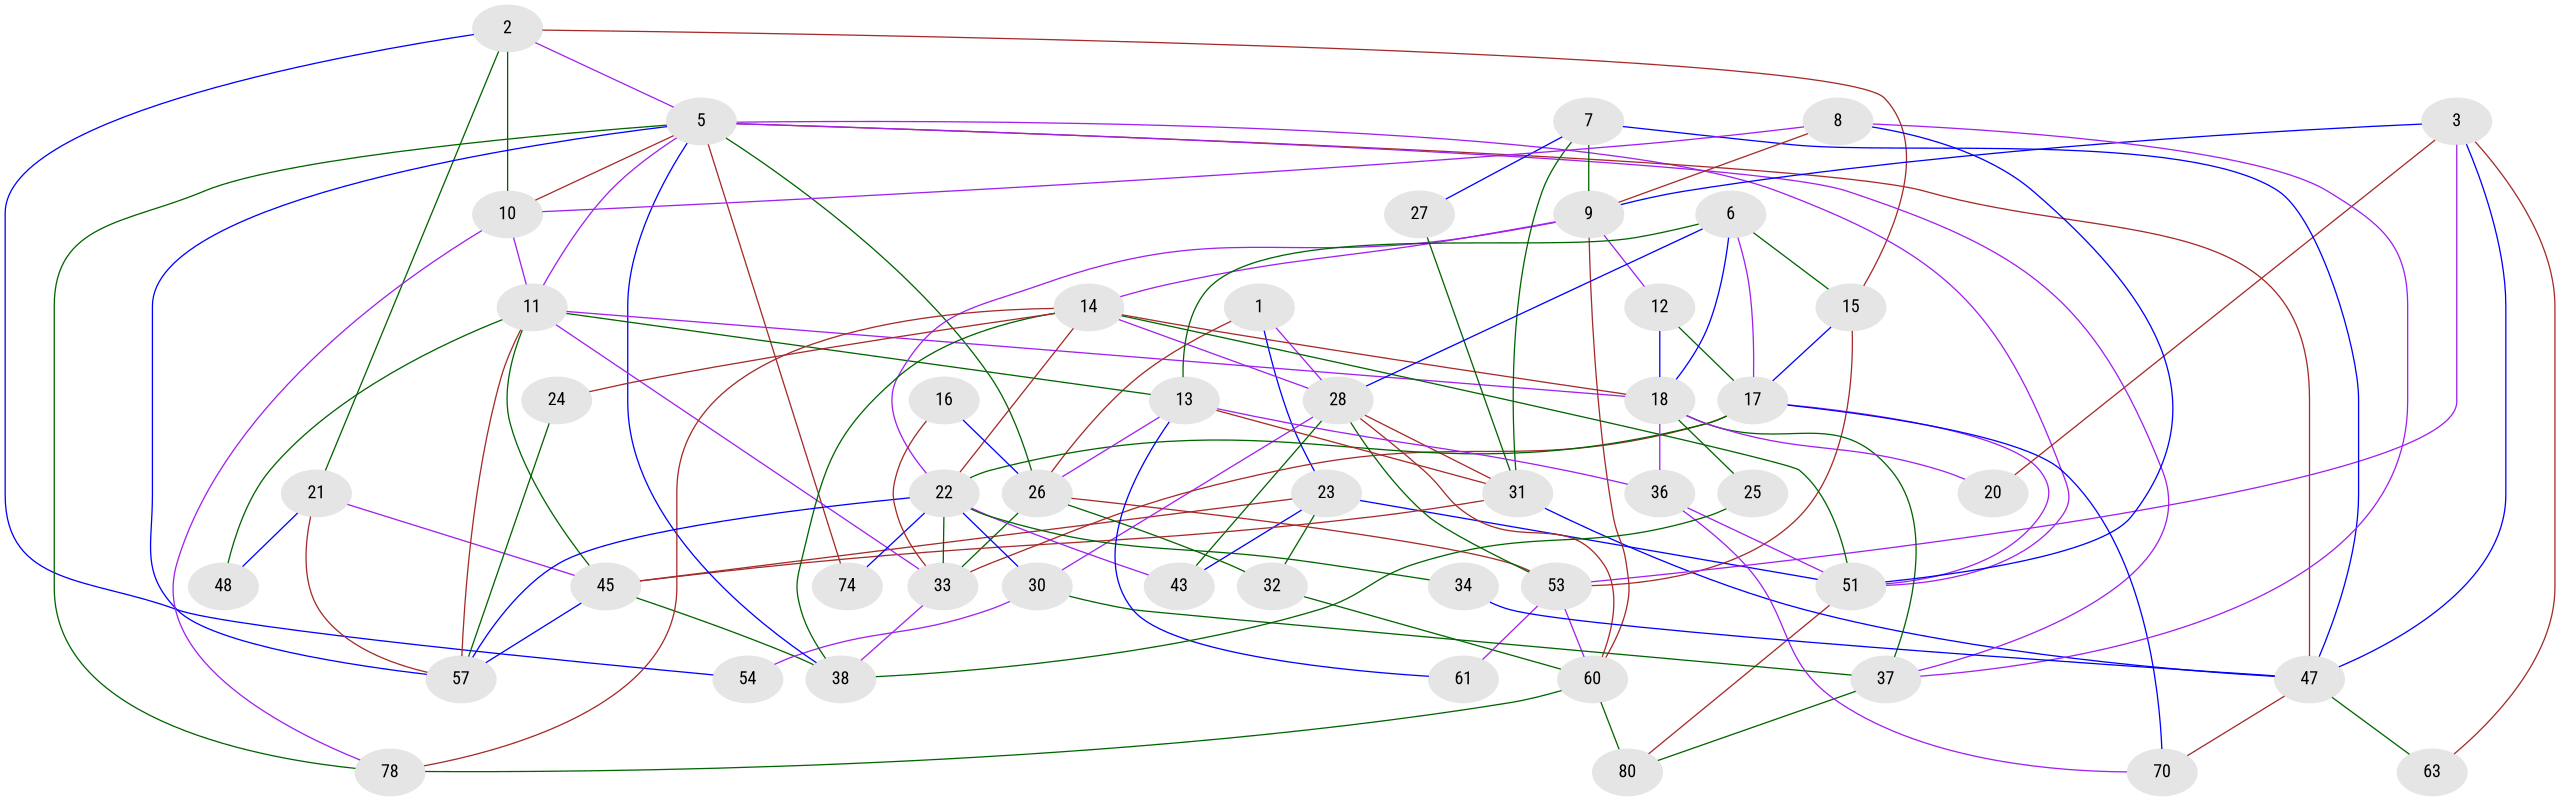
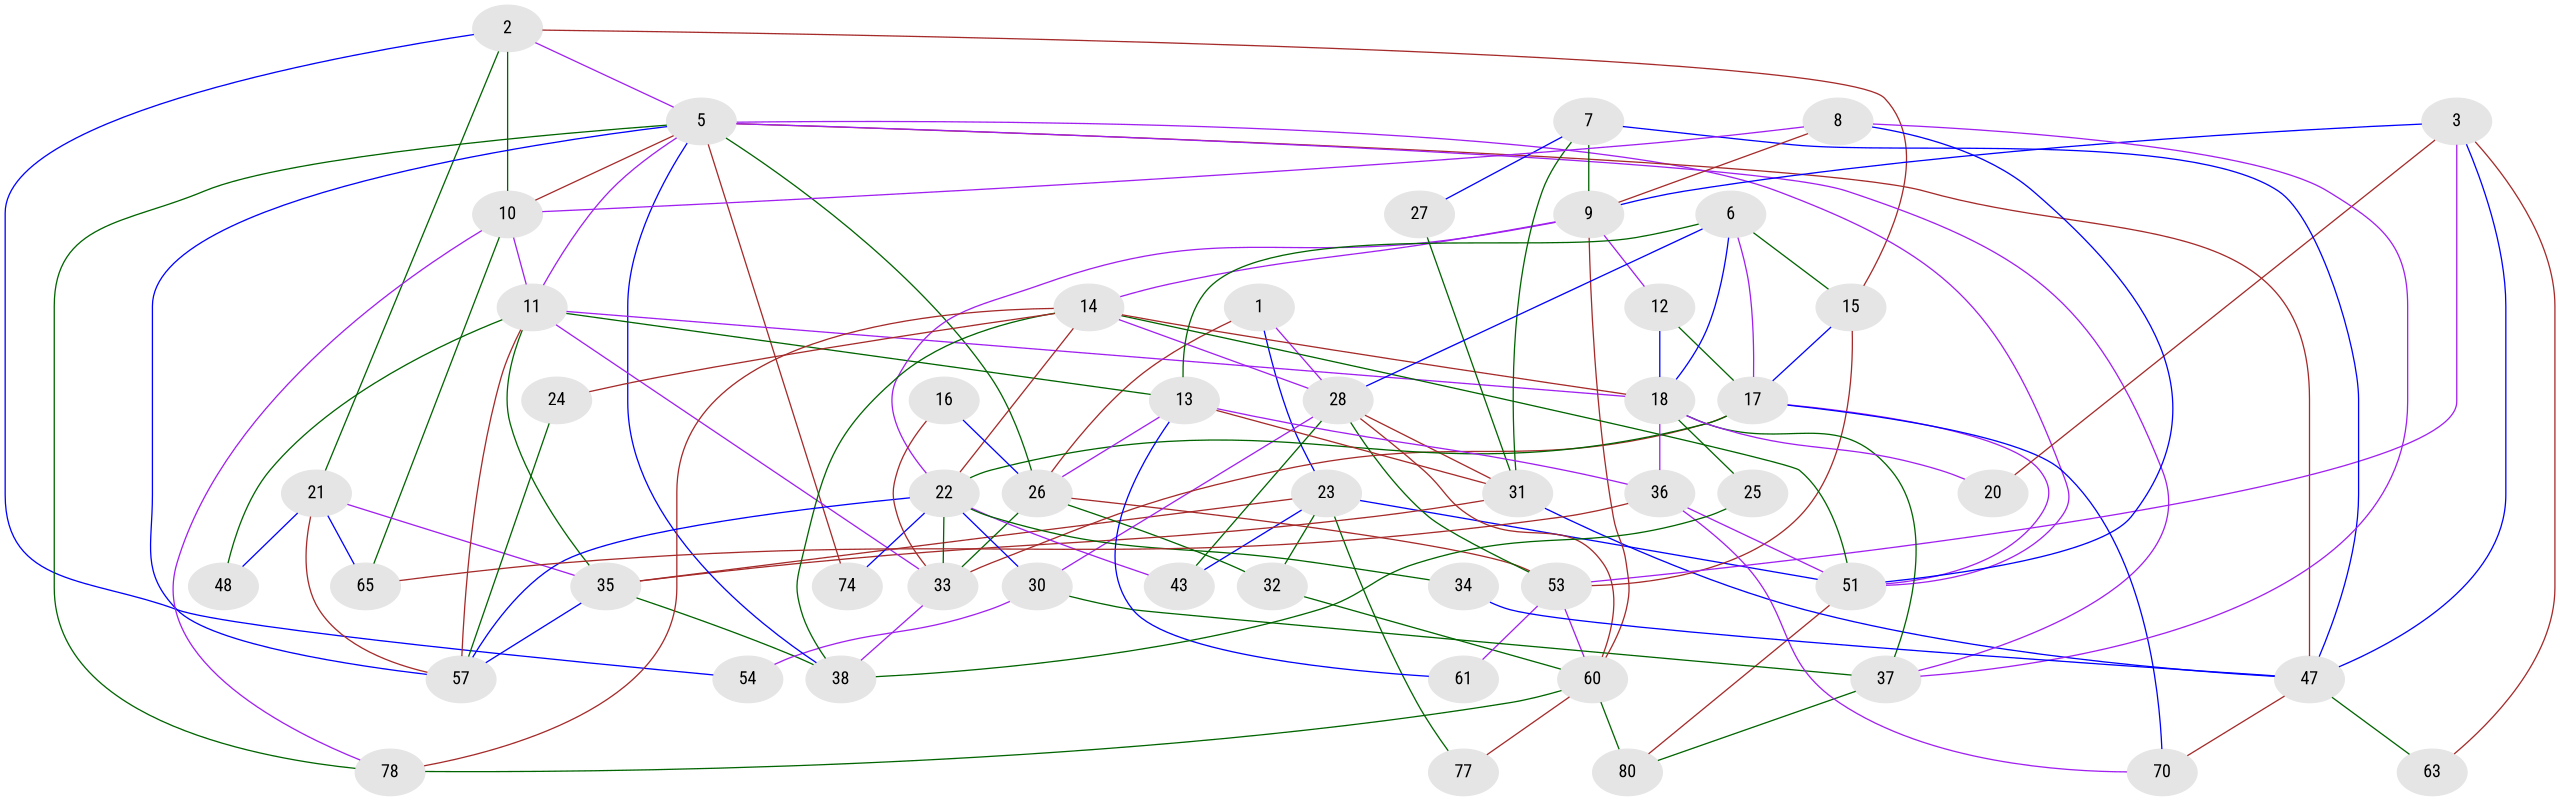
  graph {
    fontname="Roboto Condensed"
    node [color=gray90 fontname="Roboto Condensed" style=filled]
    edge [color=darkgreen fontname="Roboto Condensed"]
    1 [super="+7"]
    23 [super="+29"]
    26 [super="+49"]
    28 [super="+62"]
    51 [super="+56"]
-   35 [super="+73" label=45]
+   35 [super="+73"]
    43
    32
+   77
    53 [super="+81"]
    33
    31 [super="+67"]
    60 [super="+66"]
    30 [super="+82"]
    2 [super="+40"]
    5 [super="+19"]
    10 [super="+69"]
    15 [super="+68"]
    21 [super="+71"]
    54
    47 [super="+79"]
    11 [super="+64"]
    37 [super="+52"]
    38 [super="+44"]
    57 [super="+59"]
    74
    78
+   65 [super="+75"]
    17 [super="+42"]
    48
    3 [super="+41"]
    9 [super="+45"]
    20
    63
    12
    14 [super="+72"]
    22 [super="+76"]
    70
    61
    n40 [label=7 super="+50"]
    27
    13 [super="+46"]
    18 [super="+83"]
    80
    36 [super="+39"]
    6
    25
    8
    24
    34 [super="+55"]
    16 [super="+58"]
    1 -- 23 [color=blue]
    1 -- 26 [color=brown weight=2]
    1 -- 28 [color=purple]
    23 -- 51 [color=blue]
    23 -- 35 [color=brown]
    23 -- 43 [color=blue]
    23 -- 32
+   23 -- 77
    26 -- 32
    26 -- 53 [color=brown]
    26 -- 33
    28 -- 43
    28 -- 53
    28 -- 31 [color=brown]
    28 -- 60 [color=brown]
    28 -- 30 [color=purple]
    51 -- 80 [color=brown]
    35 -- 38
    35 -- 57 [color=blue]
    32 -- 60
    53 -- 60 [color=purple]
    53 -- 61 [color=purple]
    33 -- 38 [color=purple]
    31 -- 35 [color=brown]
    31 -- 47 [color=blue]
+   60 -- 77 [color=brown]
    60 -- 78
    60 -- 80 [weight=2]
    30 -- 54 [color=purple]
    30 -- 37 [weight=2]
    2 -- 5 [color=purple]
    2 -- 10
    2 -- 15 [color=brown]
    2 -- 21
    2 -- 54 [color=blue]
    5 -- 26
    5 -- 51 [color=purple]
    5 -- 10 [color=brown]
    5 -- 47 [color=brown weight=2]
    5 -- 11 [color=purple]
    5 -- 37 [color=purple]
    5 -- 38 [color=blue]
    5 -- 57 [color=blue]
    5 -- 74 [color=brown]
    5 -- 78
    10 -- 11 [color=purple]
    10 -- 78 [color=purple]
+   10 -- 65
    15 -- 53 [color=brown]
    15 -- 17 [color=blue]
    21 -- 35 [color=purple]
    21 -- 57 [color=brown]
+   21 -- 65 [color=blue weight=2]
    21 -- 48 [color=blue]
    47 -- 63
    47 -- 70 [color=brown]
    11 -- 35
    11 -- 33 [color=purple]
    11 -- 57 [color=brown]
    11 -- 48
    11 -- 13
    11 -- 18 [color=purple]
    37 -- 80
    17 -- 51 [color=purple]
    17 -- 33 [color=brown]
    17 -- 22
    17 -- 70 [color=blue]
    3 -- 53 [color=purple]
    3 -- 47 [color=blue]
    3 -- 9 [color=blue]
    3 -- 20 [color=brown]
    3 -- 63 [color=brown]
    9 -- 60 [color=brown]
    9 -- 12 [color=purple]
    9 -- 14 [color=purple]
    9 -- 22 [color=purple]
    12 -- 17
    12 -- 18 [color=blue]
    14 -- 28 [color=purple]
    14 -- 51
    14 -- 38
    14 -- 78 [color=brown]
    14 -- 22 [color=brown]
    14 -- 18 [color=brown]
    14 -- 24 [color=brown]
    22 -- 43 [color=purple]
    22 -- 33
    22 -- 30 [color=blue]
    22 -- 57 [color=blue]
    22 -- 74 [color=blue]
    22 -- 34
    n40 -- 31
    n40 -- 47 [color=blue]
    n40 -- 9 [weight=2]
    n40 -- 27 [color=blue]
    27 -- 31
    13 -- 26 [color=purple]
    13 -- 31 [color=brown]
    13 -- 61 [color=blue weight=2]
    13 -- 36 [color=purple]
    18 -- 37
    18 -- 20 [color=purple]
    18 -- 36 [color=purple]
    18 -- 25
    36 -- 51 [color=purple]
+   36 -- 65 [color=brown]
    36 -- 70 [color=purple]
    6 -- 28 [color=blue]
    6 -- 15
    6 -- 17 [color=purple]
    6 -- 13
    6 -- 18 [color=blue]
    25 -- 38
    8 -- 51 [color=blue]
    8 -- 10 [color=purple]
    8 -- 37 [color=purple]
    8 -- 9 [color=brown]
    24 -- 57
    34 -- 47 [color=blue weight=2]
    16 -- 26 [color=blue]
    16 -- 33 [color=brown]
  }
